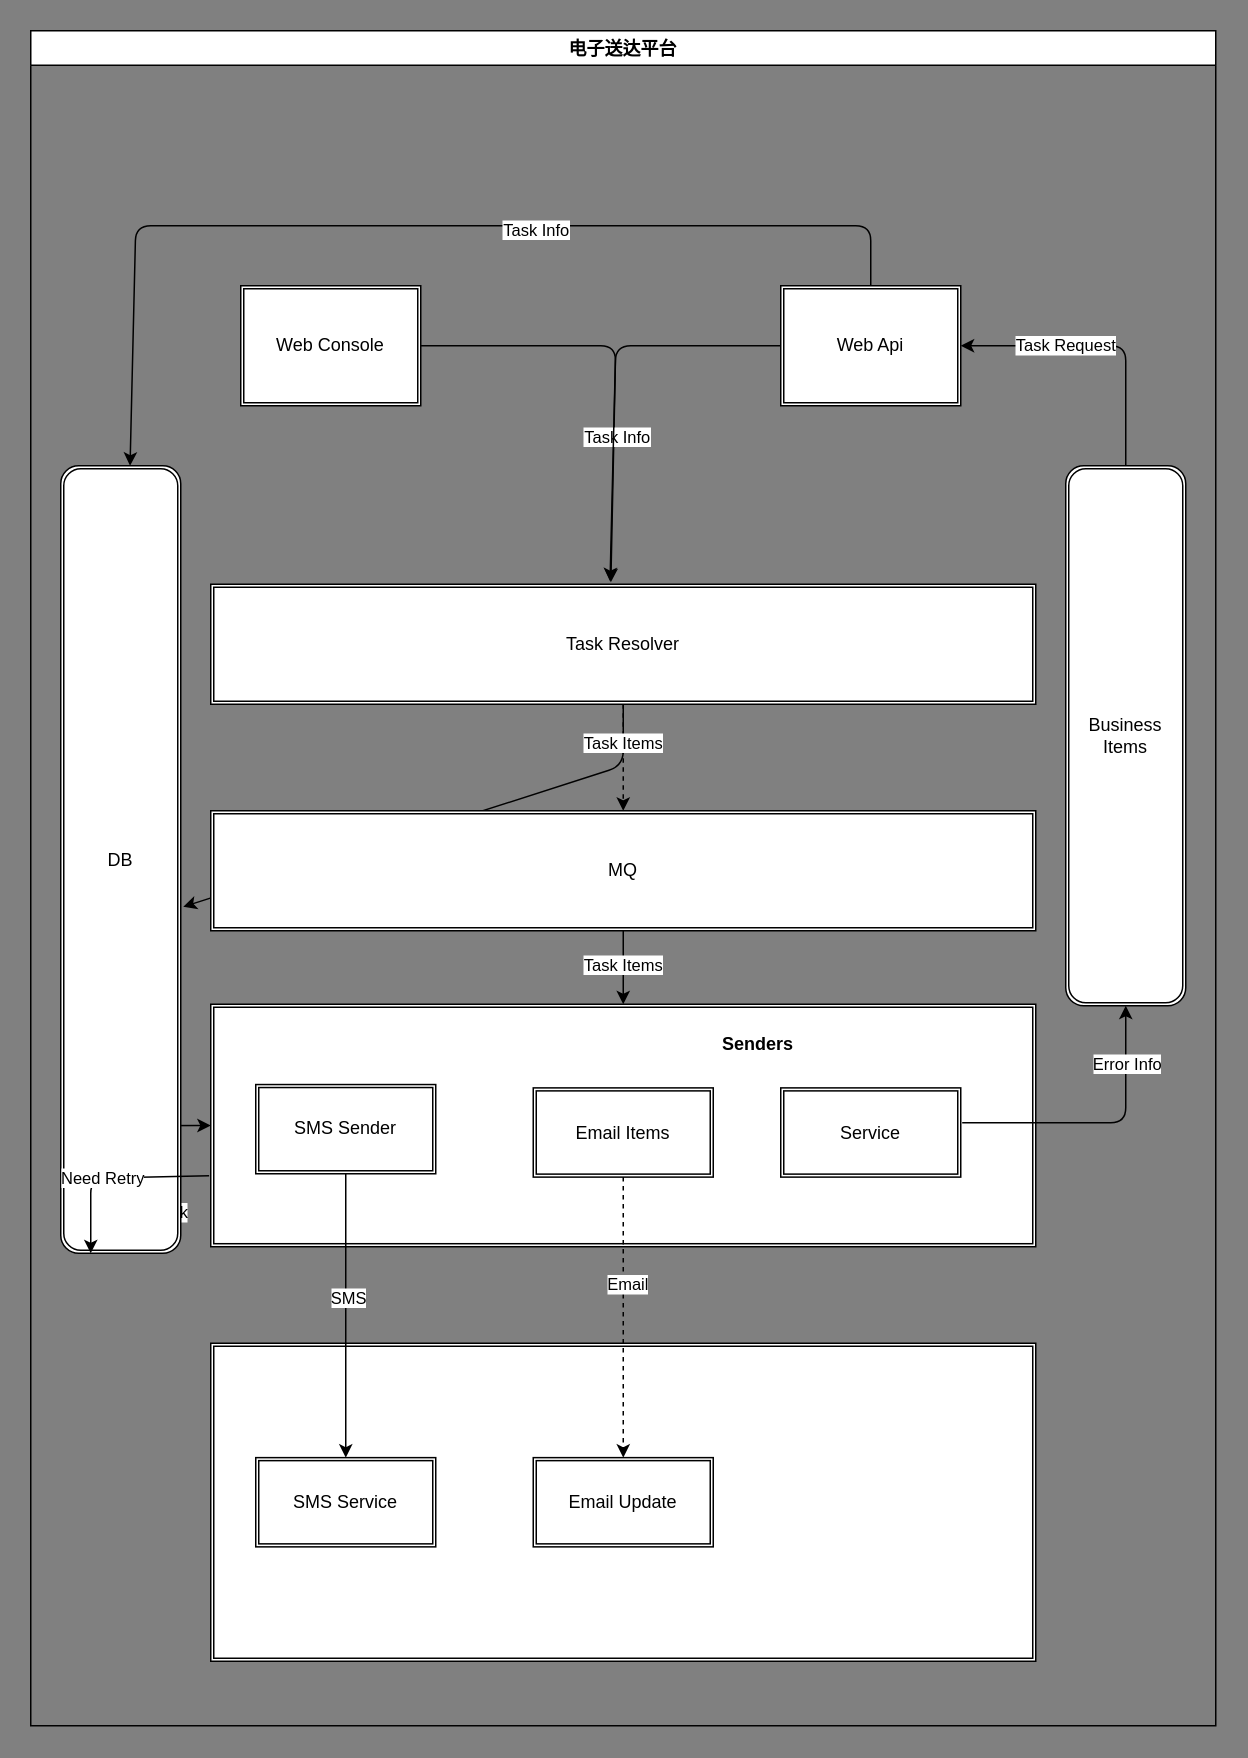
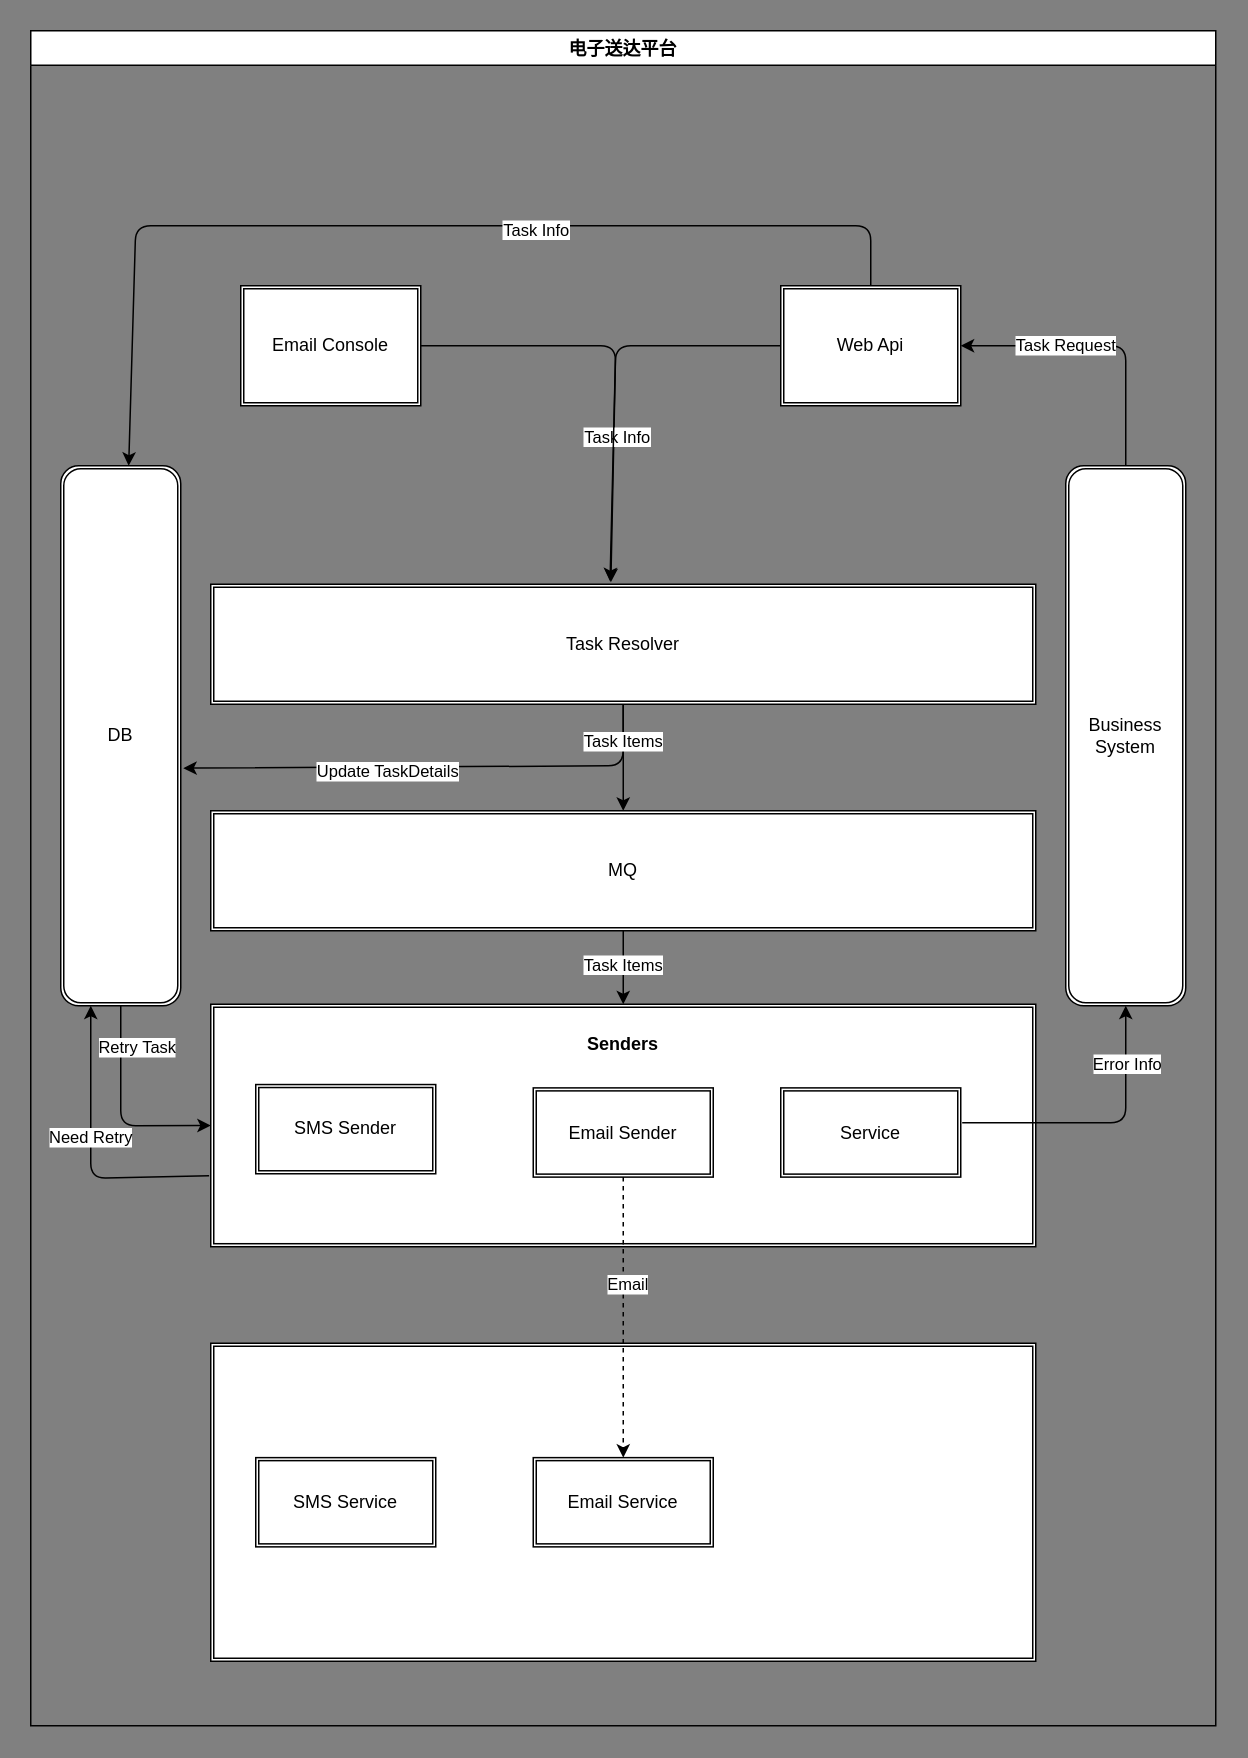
  <mxCell id="0" />
  <mxCell id="1" parent="0" />
  <mxCell id="2" value="电子送达平台" style="swimlane;movable=0;resizable=0;rotatable=0;deletable=0;editable=0;connectable=0;" parent="1" vertex="1"><mxGeometry x="20" y="20" width="790" height="1130" as="geometry" /></mxCell>
- <mxCell id="3" value="" style="edgeStyle=none;html=1;dashed=1;" parent="2" source="7" target="17" edge="1"><mxGeometry relative="1" as="geometry" /></mxCell>
+ <mxCell id="3" value="" style="edgeStyle=none;html=1;" parent="2" source="7" target="17" edge="1"><mxGeometry relative="1" as="geometry" /></mxCell>
  <mxCell id="4" value="" style="edgeStyle=none;html=1;entryX=1.021;entryY=0.56;entryDx=0;entryDy=0;entryPerimeter=0;exitX=0.5;exitY=1;exitDx=0;exitDy=0;" parent="2" source="7" target="20" edge="1"><mxGeometry relative="1" as="geometry"><mxPoint x="370" y="450" as="sourcePoint" /><Array as="points"><mxPoint x="395" y="490" /></Array></mxGeometry></mxCell>
  <mxCell id="5" value="Task Items" style="edgeLabel;html=1;align=center;verticalAlign=middle;resizable=0;points=[];" parent="4" vertex="1" connectable="0"><mxGeometry x="-0.815" y="-1" relative="1" as="geometry"><mxPoint y="-7" as="offset" /></mxGeometry></mxCell>
  <mxCell id="6" value="Update TaskDetails" style="edgeLabel;html=1;align=center;verticalAlign=middle;resizable=0;points=[];" parent="4" vertex="1" connectable="0"><mxGeometry x="0.189" y="3" relative="1" as="geometry"><mxPoint as="offset" /></mxGeometry></mxCell>
  <mxCell id="7" value="Task Resolver" style="shape=ext;double=1;rounded=0;whiteSpace=wrap;html=1;" parent="2" vertex="1"><mxGeometry x="120" y="369" width="550" height="80" as="geometry" /></mxCell>
  <mxCell id="8" value="" style="edgeStyle=none;html=1;exitX=1;exitY=0.5;exitDx=0;exitDy=0;entryX=0.485;entryY=-0.017;entryDx=0;entryDy=0;entryPerimeter=0;" parent="2" source="10" target="7" edge="1"><mxGeometry relative="1" as="geometry"><Array as="points"><mxPoint x="390" y="210" /></Array></mxGeometry></mxCell>
  <mxCell id="9" value="Task Info" style="edgeLabel;html=1;align=center;verticalAlign=middle;resizable=0;points=[];" parent="8" vertex="1" connectable="0"><mxGeometry x="-0.428" y="1" relative="1" as="geometry"><mxPoint x="48" y="61" as="offset" /></mxGeometry></mxCell>
- <mxCell id="10" value="Web Console" style="shape=ext;double=1;rounded=0;whiteSpace=wrap;html=1;" parent="2" vertex="1"><mxGeometry x="140" y="170" width="120" height="80" as="geometry" /></mxCell>
+ <mxCell id="10" value="Email Console" style="shape=ext;double=1;rounded=0;whiteSpace=wrap;html=1;" parent="2" vertex="1"><mxGeometry x="140" y="170" width="120" height="80" as="geometry" /></mxCell>
  <mxCell id="11" value="" style="edgeStyle=none;html=1;exitX=0;exitY=0.5;exitDx=0;exitDy=0;entryX=0.484;entryY=-0.025;entryDx=0;entryDy=0;entryPerimeter=0;" parent="2" source="14" target="7" edge="1"><mxGeometry relative="1" as="geometry"><Array as="points"><mxPoint x="390" y="210" /></Array></mxGeometry></mxCell>
  <mxCell id="12" style="edgeStyle=none;html=1;exitX=0.5;exitY=0;exitDx=0;exitDy=0;" parent="2" source="14" target="20" edge="1"><mxGeometry relative="1" as="geometry"><Array as="points"><mxPoint x="560" y="130" /><mxPoint x="70" y="130" /></Array></mxGeometry></mxCell>
  <mxCell id="13" value="Task Info" style="edgeLabel;html=1;align=center;verticalAlign=middle;resizable=0;points=[];" parent="12" vertex="1" connectable="0"><mxGeometry x="-0.236" y="2" relative="1" as="geometry"><mxPoint as="offset" /></mxGeometry></mxCell>
  <mxCell id="14" value="Web Api" style="shape=ext;double=1;rounded=0;whiteSpace=wrap;html=1;" parent="2" vertex="1"><mxGeometry x="500" y="170" width="120" height="80" as="geometry" /></mxCell>
  <mxCell id="15" value="" style="edgeStyle=none;html=1;" parent="2" source="17" target="25" edge="1"><mxGeometry relative="1" as="geometry" /></mxCell>
  <mxCell id="16" value="Task Items" style="edgeLabel;html=1;align=center;verticalAlign=middle;resizable=0;points=[];" parent="15" vertex="1" connectable="0"><mxGeometry x="0.533" y="-1" relative="1" as="geometry"><mxPoint y="-16" as="offset" /></mxGeometry></mxCell>
  <mxCell id="17" value="MQ" style="shape=ext;double=1;rounded=0;whiteSpace=wrap;html=1;" parent="2" vertex="1"><mxGeometry x="120" y="520" width="550" height="80" as="geometry" /></mxCell>
  <mxCell id="18" style="edgeStyle=none;html=1;exitX=0.5;exitY=1;exitDx=0;exitDy=0;entryX=0;entryY=0.5;entryDx=0;entryDy=0;" parent="2" source="20" target="25" edge="1"><mxGeometry relative="1" as="geometry"><Array as="points"><mxPoint x="60" y="730" /></Array></mxGeometry></mxCell>
  <mxCell id="19" value="Retry Task" style="edgeLabel;html=1;align=center;verticalAlign=middle;resizable=0;points=[];" parent="18" vertex="1" connectable="0"><mxGeometry x="-0.61" y="-4" relative="1" as="geometry"><mxPoint x="14" as="offset" /></mxGeometry></mxCell>
- <mxCell id="20" value="DB" style="shape=ext;double=1;rounded=1;whiteSpace=wrap;html=1;" parent="2" vertex="1"><mxGeometry x="20" y="290" width="80" height="525" as="geometry" /></mxCell>
+ <mxCell id="20" value="DB" style="shape=ext;double=1;rounded=1;whiteSpace=wrap;html=1;" parent="2" vertex="1"><mxGeometry x="20" y="290" width="80" height="360" as="geometry" /></mxCell>
  <mxCell id="21" style="edgeStyle=none;html=1;entryX=0.25;entryY=1;entryDx=0;entryDy=0;exitX=-0.002;exitY=0.707;exitDx=0;exitDy=0;exitPerimeter=0;" parent="2" source="25" target="20" edge="1"><mxGeometry relative="1" as="geometry"><Array as="points"><mxPoint x="40" y="765" /></Array></mxGeometry></mxCell>
  <mxCell id="22" value="Need Retry" style="edgeLabel;html=1;align=center;verticalAlign=middle;resizable=0;points=[];" parent="21" vertex="1" connectable="0"><mxGeometry x="0.096" relative="1" as="geometry"><mxPoint as="offset" /></mxGeometry></mxCell>
  <mxCell id="23" value="" style="shape=ext;double=1;rounded=0;whiteSpace=wrap;html=1;" parent="2" vertex="1"><mxGeometry x="120" y="875" width="550" height="212" as="geometry" /></mxCell>
  <mxCell id="24" value="" style="group;movable=1;resizable=1;rotatable=1;deletable=1;editable=1;connectable=1;" parent="2" vertex="1" connectable="0"><mxGeometry x="120" y="649" width="550" height="171" as="geometry" /></mxCell>
  <mxCell id="25" value="" style="shape=ext;double=1;rounded=0;whiteSpace=wrap;html=1;movable=1;resizable=1;rotatable=1;deletable=1;editable=1;connectable=1;" parent="24" vertex="1"><mxGeometry width="550" height="161.642" as="geometry" /></mxCell>
  <mxCell id="26" value="SMS Sender" style="shape=ext;double=1;rounded=0;whiteSpace=wrap;html=1;movable=1;resizable=1;rotatable=1;deletable=1;editable=1;connectable=1;" parent="24" vertex="1"><mxGeometry x="30" y="53.53" width="120" height="59.478" as="geometry" /></mxCell>
- <mxCell id="27" value="Email Items" style="shape=ext;double=1;rounded=0;whiteSpace=wrap;html=1;movable=1;resizable=1;rotatable=1;deletable=1;editable=1;connectable=1;" parent="24" vertex="1"><mxGeometry x="215" y="55.761" width="120" height="59.478" as="geometry" /></mxCell>
+ <mxCell id="27" value="Email Sender" style="shape=ext;double=1;rounded=0;whiteSpace=wrap;html=1;movable=1;resizable=1;rotatable=1;deletable=1;editable=1;connectable=1;" parent="24" vertex="1"><mxGeometry x="215" y="55.761" width="120" height="59.478" as="geometry" /></mxCell>
  <mxCell id="28" value="Service" style="shape=ext;double=1;rounded=0;whiteSpace=wrap;html=1;movable=1;resizable=1;rotatable=1;deletable=1;editable=1;connectable=1;" parent="24" vertex="1"><mxGeometry x="380" y="55.761" width="120" height="59.478" as="geometry" /></mxCell>
- <mxCell id="29" value="&lt;b&gt;Senders&lt;/b&gt;" style="text;html=1;strokeColor=none;fillColor=none;align=center;verticalAlign=middle;whiteSpace=wrap;rounded=0;" parent="24" vertex="1"><mxGeometry x="335" y="16.242" width="60" height="22.304" as="geometry" /></mxCell>
+ <mxCell id="29" value="&lt;b&gt;Senders&lt;/b&gt;" style="text;html=1;strokeColor=none;fillColor=none;align=center;verticalAlign=middle;whiteSpace=wrap;rounded=0;" parent="24" vertex="1"><mxGeometry x="245" y="16.242" width="60" height="22.304" as="geometry" /></mxCell>
  <mxCell id="30" value="SMS Service" style="shape=ext;double=1;rounded=0;whiteSpace=wrap;html=1;movable=1;resizable=1;rotatable=1;deletable=1;editable=1;connectable=1;" parent="2" vertex="1"><mxGeometry x="150" y="951.26" width="120" height="59.478" as="geometry" /></mxCell>
- <mxCell id="31" value="Email Update" style="shape=ext;double=1;rounded=0;whiteSpace=wrap;html=1;movable=1;resizable=1;rotatable=1;deletable=1;editable=1;connectable=1;" parent="2" vertex="1"><mxGeometry x="335" y="951.26" width="120" height="59.478" as="geometry" /></mxCell>
- <mxCell id="32" style="edgeStyle=none;html=1;" parent="2" source="26" target="30" edge="1"><mxGeometry relative="1" as="geometry" /></mxCell>
- <mxCell id="33" value="SMS" style="edgeLabel;html=1;align=center;verticalAlign=middle;resizable=0;points=[];" parent="32" vertex="1" connectable="0"><mxGeometry x="-0.135" y="1" relative="1" as="geometry"><mxPoint as="offset" /></mxGeometry></mxCell>
+ <mxCell id="31" value="Email Service" style="shape=ext;double=1;rounded=0;whiteSpace=wrap;html=1;movable=1;resizable=1;rotatable=1;deletable=1;editable=1;connectable=1;" parent="2" vertex="1"><mxGeometry x="335" y="951.26" width="120" height="59.478" as="geometry" /></mxCell>
  <mxCell id="34" style="edgeStyle=none;html=1;dashed=1;" parent="2" source="27" target="31" edge="1"><mxGeometry relative="1" as="geometry" /></mxCell>
  <mxCell id="35" value="Email" style="edgeLabel;html=1;align=center;verticalAlign=middle;resizable=0;points=[];" parent="34" vertex="1" connectable="0"><mxGeometry x="-0.236" y="2" relative="1" as="geometry"><mxPoint as="offset" /></mxGeometry></mxCell>
  <mxCell id="36" style="edgeStyle=none;html=1;entryX=1;entryY=0.5;entryDx=0;entryDy=0;exitX=0.5;exitY=0;exitDx=0;exitDy=0;" parent="2" source="38" target="14" edge="1"><mxGeometry relative="1" as="geometry"><Array as="points"><mxPoint x="730" y="210" /></Array></mxGeometry></mxCell>
  <mxCell id="37" value="Task Request" style="edgeLabel;html=1;align=center;verticalAlign=middle;resizable=0;points=[];" parent="36" vertex="1" connectable="0"><mxGeometry x="0.27" y="-1" relative="1" as="geometry"><mxPoint as="offset" /></mxGeometry></mxCell>
- <mxCell id="38" value="Business Items" style="shape=ext;double=1;rounded=1;whiteSpace=wrap;html=1;" parent="2" vertex="1"><mxGeometry x="690" y="290" width="80" height="360" as="geometry" /></mxCell>
+ <mxCell id="38" value="Business System" style="shape=ext;double=1;rounded=1;whiteSpace=wrap;html=1;" parent="2" vertex="1"><mxGeometry x="690" y="290" width="80" height="360" as="geometry" /></mxCell>
  <mxCell id="39" style="edgeStyle=none;html=1;entryX=0.5;entryY=1;entryDx=0;entryDy=0;exitX=1.008;exitY=0.391;exitDx=0;exitDy=0;exitPerimeter=0;" parent="2" source="28" target="38" edge="1"><mxGeometry relative="1" as="geometry"><Array as="points"><mxPoint x="730" y="728" /></Array></mxGeometry></mxCell>
  <mxCell id="40" value="Error Info" style="edgeLabel;html=1;align=center;verticalAlign=middle;resizable=0;points=[];" parent="39" vertex="1" connectable="0"><mxGeometry x="0.708" y="-1" relative="1" as="geometry"><mxPoint x="-1" y="11" as="offset" /></mxGeometry></mxCell>
